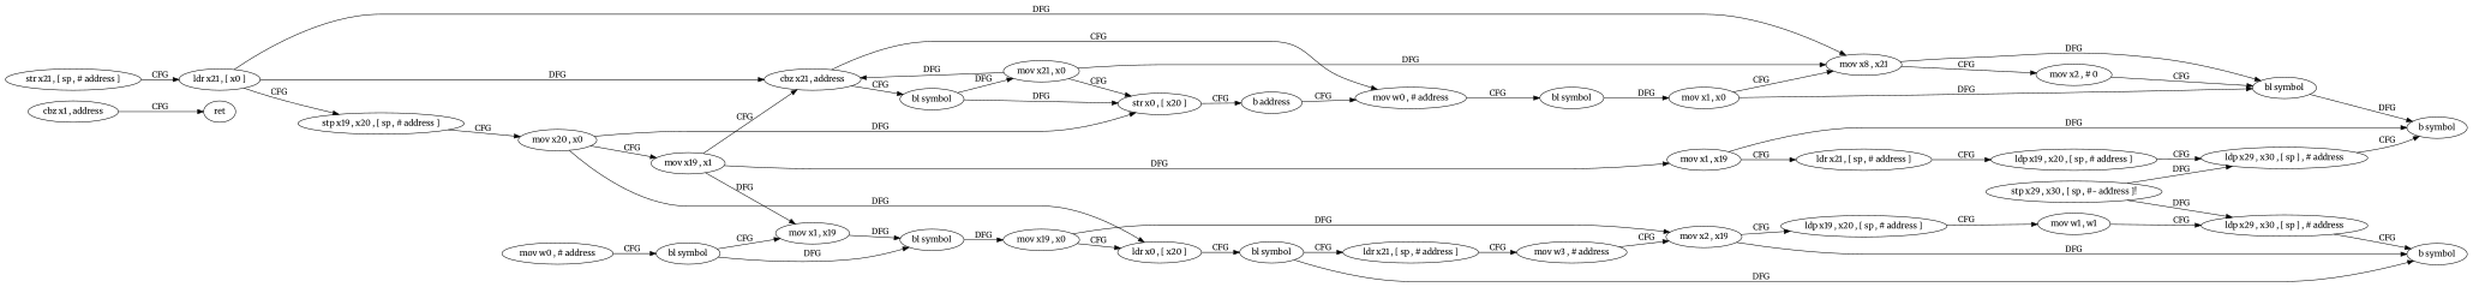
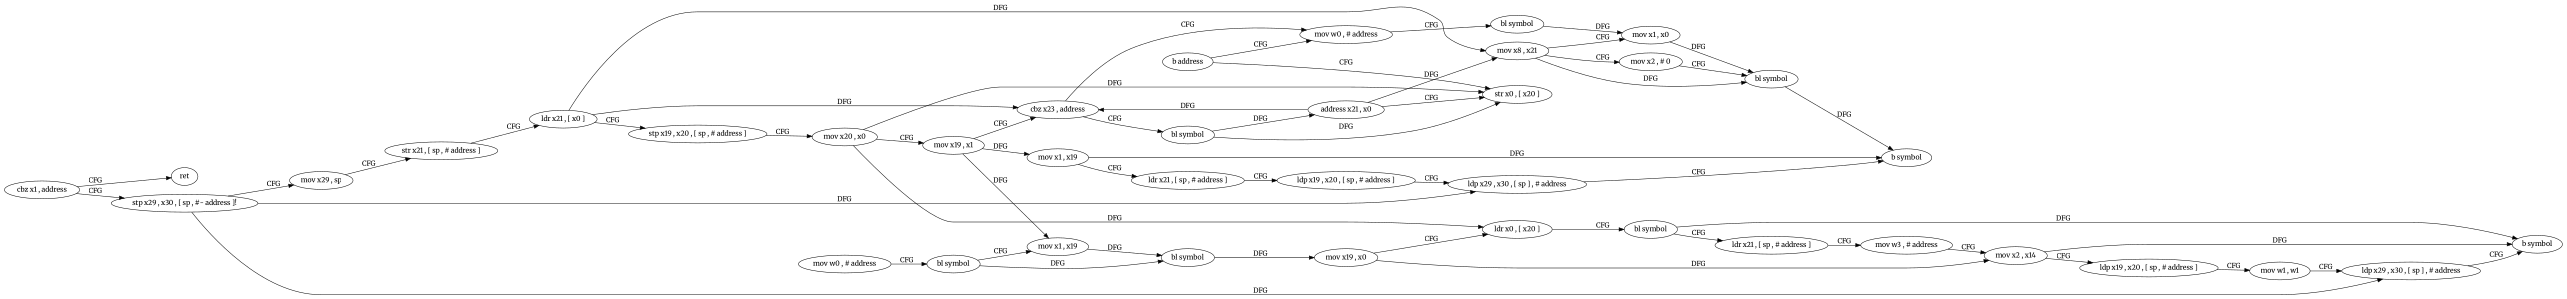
  digraph {
    fontname=Merriweather
    rankdir=LR
    node [fontname=Merriweather]
    edge [fontname=Merriweather]
    n1 [label="cbz x1 , address"]
    n2 [label=ret]
    n3 [label="stp x29 , x30 , [ sp , #- address ]!"]
+   n4 [label="mov x29 , sp"]
    n5 [label="ldp x29 , x30 , [ sp ] , # address"]
    n6 [label="ldp x29 , x30 , [ sp ] , # address"]
    n7 [label="str x21 , [ sp , # address ]"]
    n8 [label="b symbol"]
    n9 [label="b symbol"]
    n10 [label="ldr x21 , [ x0 ]"]
    n11 [label="stp x19 , x20 , [ sp , # address ]"]
-   n12 [label="cbz x21 , address"]
+   n12 [label="cbz x23 , address"]
    n13 [label="mov x8 , x21"]
    n14 [label="mov x20 , x0"]
    n15 [label="bl symbol"]
    n16 [label="mov w0 , # address"]
    n17 [label="bl symbol"]
    n18 [label="mov x2 , # 0"]
    n19 [label="mov x19 , x1"]
    n20 [label="str x0 , [ x20 ]"]
    n21 [label="ldr x0 , [ x20 ]"]
    n22 [label="mov x1 , x19"]
    n23 [label="mov x1 , x19"]
    n24 [label="b address"]
    n25 [label="bl symbol"]
    n26 [label="ldr x21 , [ sp , # address ]"]
    n27 [label="bl symbol"]
-   n28 [label="mov x21 , x0"]
+   n28 [label="address x21 , x0"]
    n29 [label="bl symbol"]
    n30 [label="mov x1 , x0"]
    n31 [label="mov w0 , # address"]
    n32 [label="bl symbol"]
    n33 [label="ldp x19 , x20 , [ sp , # address ]"]
    n34 [label="mov x19 , x0"]
-   n35 [label="mov x2 , x19"]
+   n35 [label="mov x2 , x14"]
    n36 [label="ldp x19 , x20 , [ sp , # address ]"]
    n37 [label="ldr x21 , [ sp , # address ]"]
    n38 [label="mov w3 , # address"]
    n39 [label="mov w1 , w1"]
    n1 -> n2 [label=CFG]
+   n1 -> n3 [label=CFG]
+   n3 -> n4 [label=CFG]
    n3 -> n5 [label=DFG]
    n3 -> n6 [label=DFG]
+   n4 -> n7 [label=CFG]
    n5 -> n8 [label=CFG]
    n6 -> n9 [label=CFG]
    n7 -> n10 [label=CFG]
    n10 -> n11 [label=CFG]
    n10 -> n12 [label=DFG]
    n10 -> n13 [label=DFG]
    n11 -> n14 [label=CFG]
    n12 -> n15 [label=CFG]
    n12 -> n16 [label=CFG]
    n13 -> n17 [label=DFG]
    n13 -> n18 [label=CFG]
    n14 -> n19 [label=CFG]
    n14 -> n20 [label=DFG]
    n14 -> n21 [label=DFG]
    n15 -> n20 [label=DFG]
    n15 -> n28 [label=DFG]
    n16 -> n29 [label=CFG]
    n17 -> n9 [label=DFG]
    n18 -> n17 [label=CFG]
    n19 -> n12 [label=CFG]
    n19 -> n22 [label=DFG]
    n19 -> n23 [label=DFG]
-   n20 -> n24 [label=CFG]
+   n24 -> n20 [label=CFG]
    n21 -> n25 [label=CFG]
    n22 -> n9 [label=DFG]
    n22 -> n26 [label=CFG]
    n23 -> n27 [label=DFG]
    n24 -> n16 [label=CFG]
    n25 -> n8 [label=DFG]
    n25 -> n37 [label=CFG]
    n26 -> n33 [label=CFG]
    n27 -> n34 [label=DFG]
    n28 -> n12 [label=DFG]
    n28 -> n13 [label=DFG]
    n28 -> n20 [label=CFG]
    n29 -> n30 [label=DFG]
-   n30 -> n13 [label=CFG]
+   n13 -> n30 [label=CFG]
    n30 -> n17 [label=DFG]
    n31 -> n32 [label=CFG]
    n32 -> n23 [label=CFG]
    n32 -> n27 [label=DFG]
    n33 -> n6 [label=CFG]
    n34 -> n21 [label=CFG]
    n34 -> n35 [label=DFG]
    n35 -> n8 [label=DFG]
    n35 -> n36 [label=CFG]
    n36 -> n39 [label=CFG]
    n37 -> n38 [label=CFG]
    n38 -> n35 [label=CFG]
    n39 -> n5 [label=CFG]
  }
